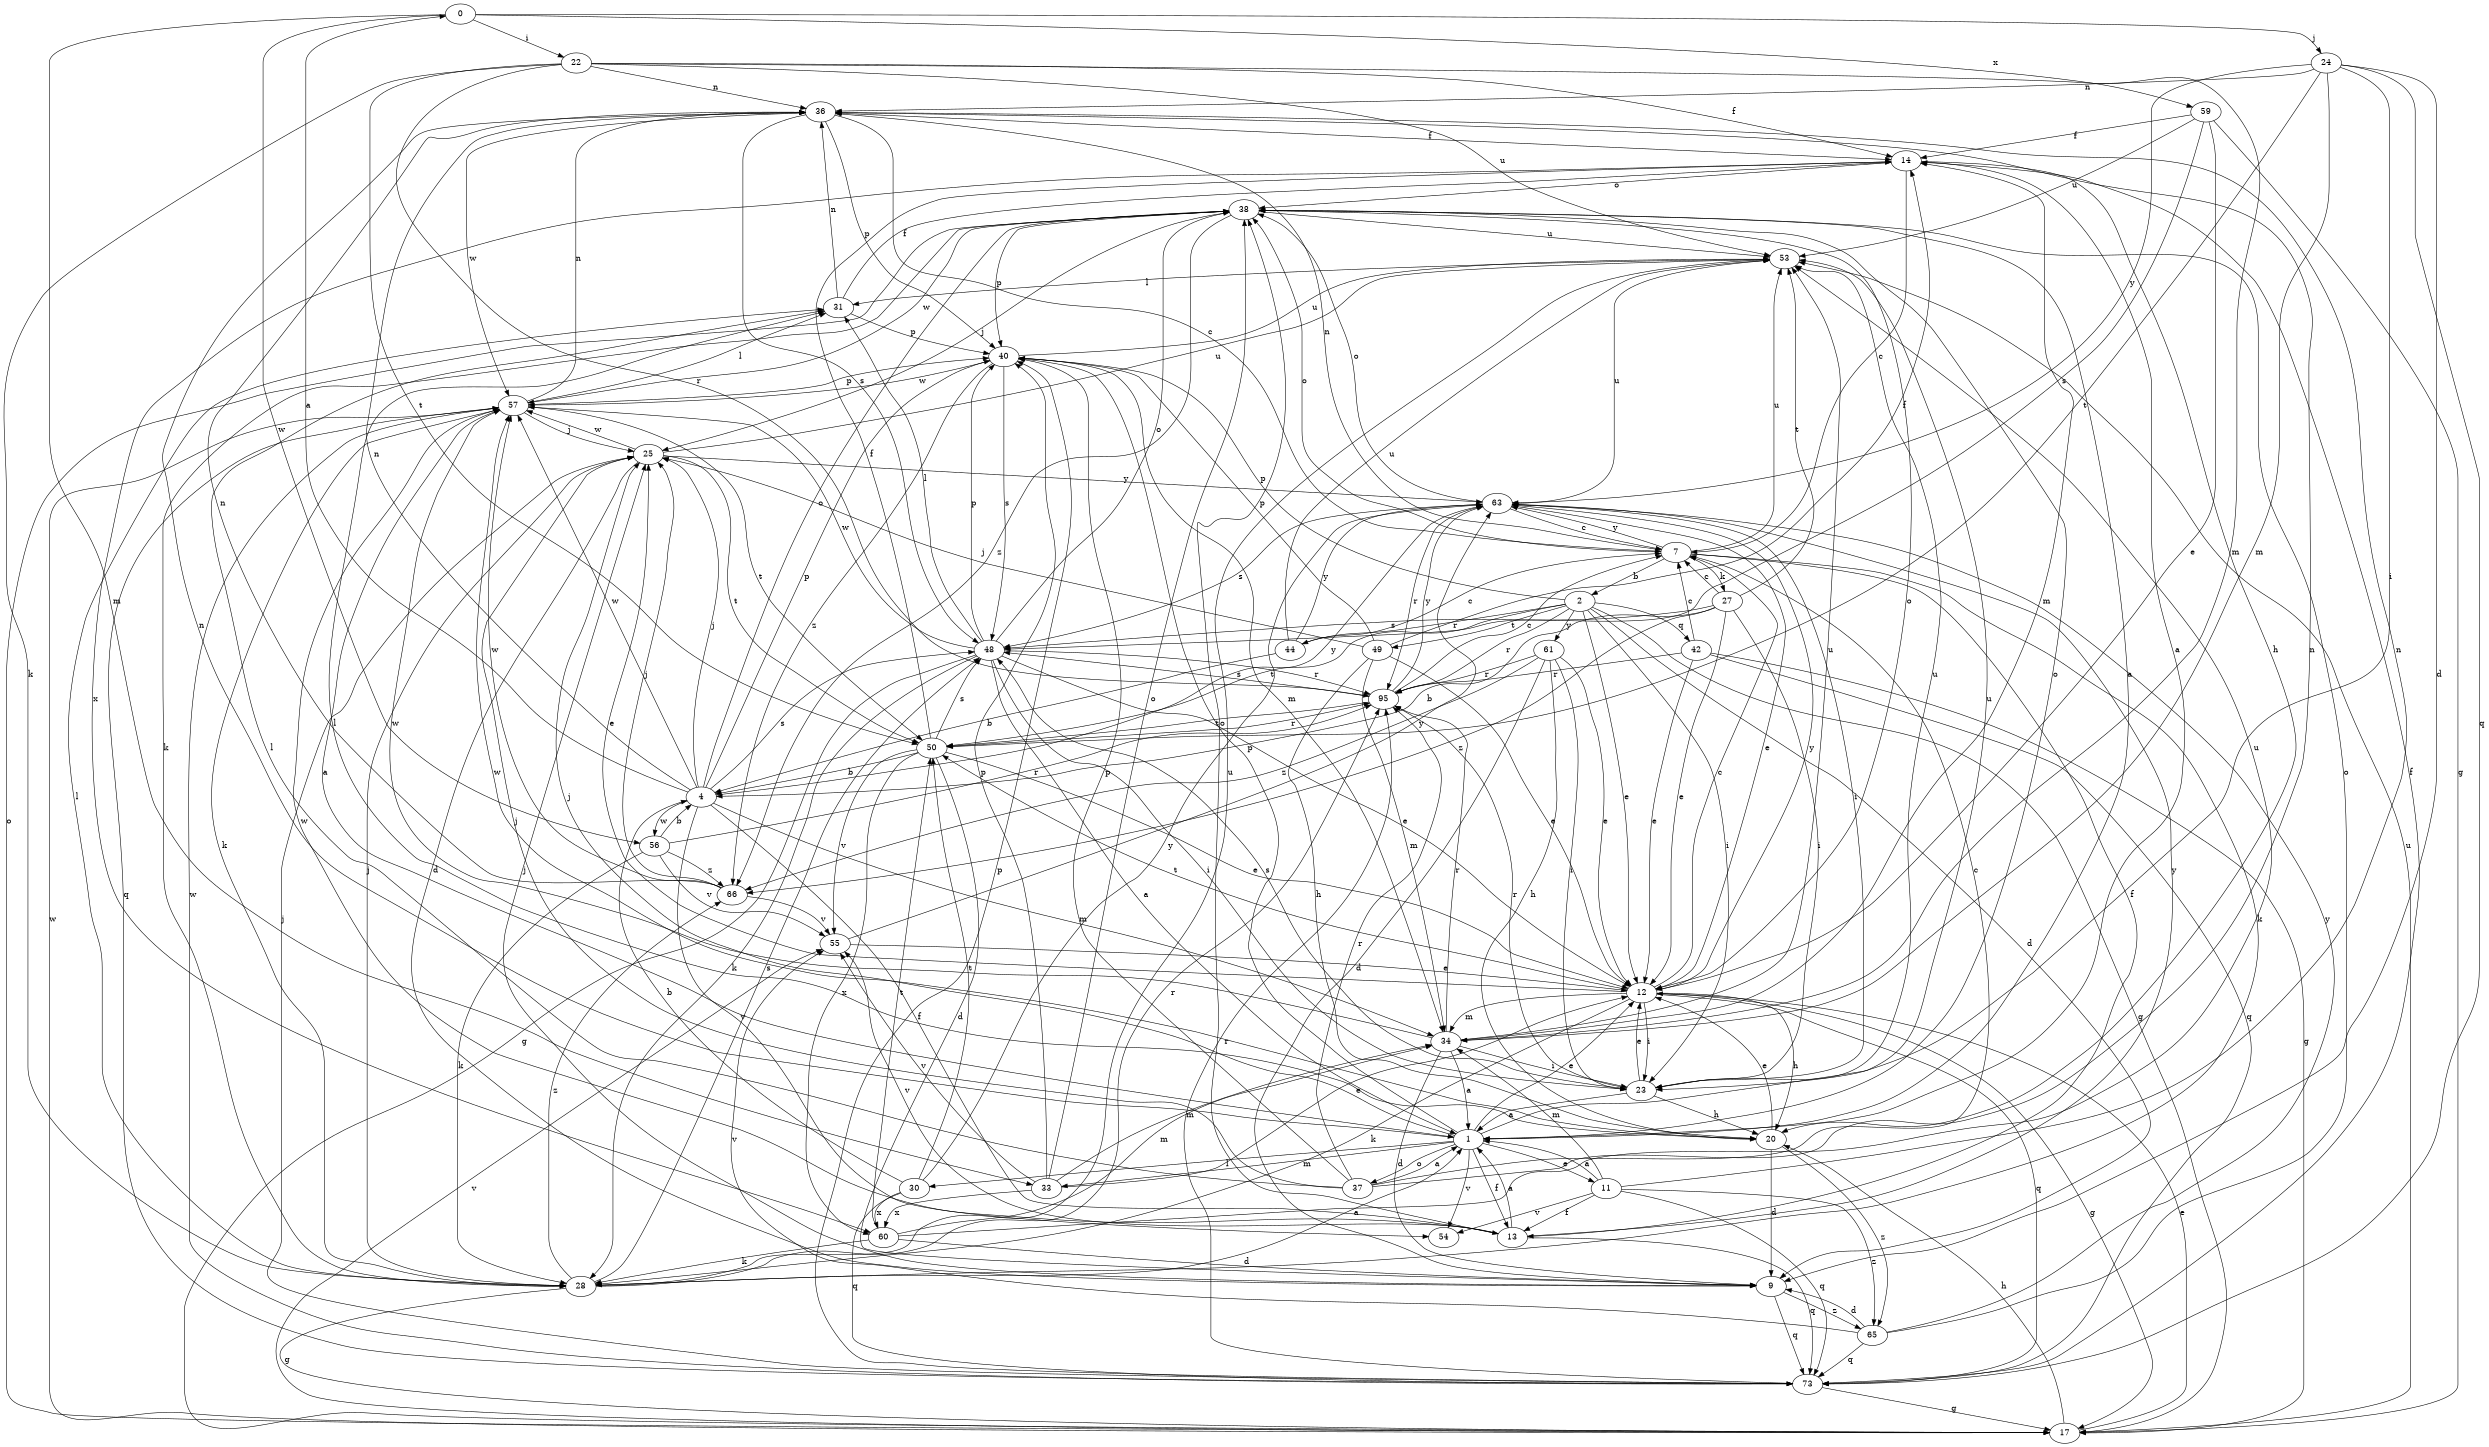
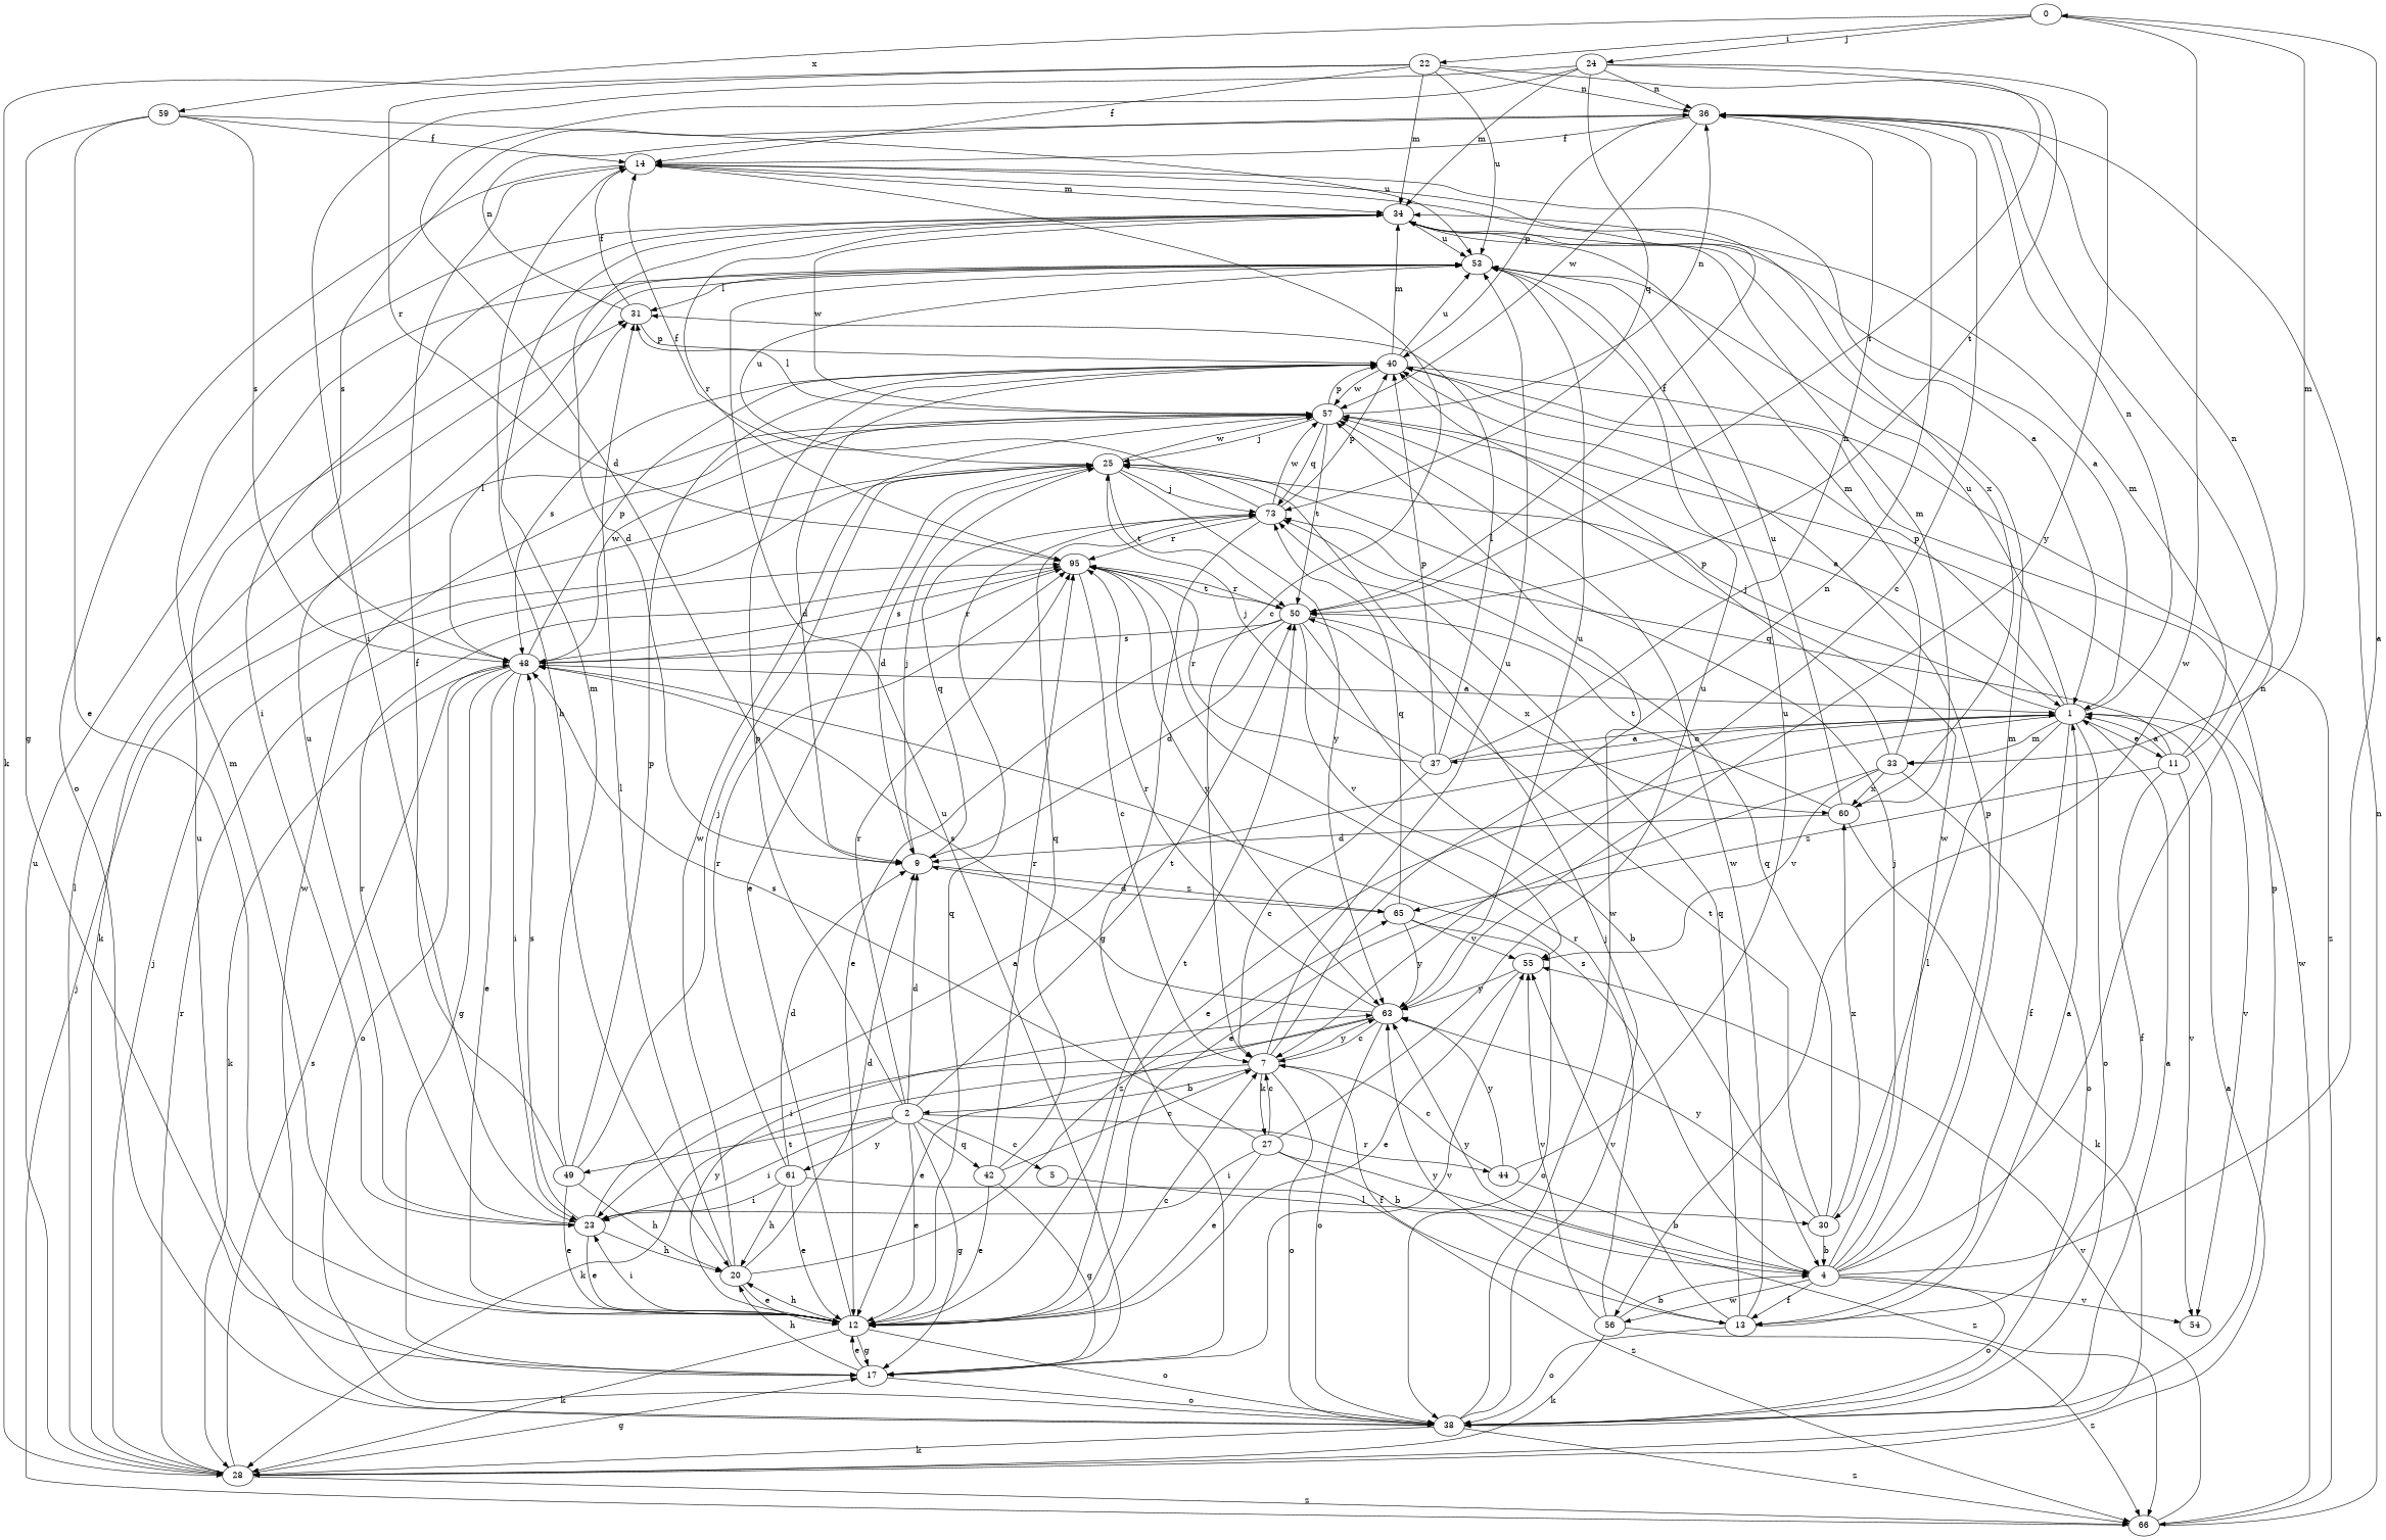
  strict digraph {
    0
    22
    24
    33
    56
    59
    36
    53
    n9 [label=95]
    50
    34
    28
    14
    9
    23
    63
    n17 [label=73]
    12
    38
    40
    55
    60
    4
    66
    17
    48
    1
    11
    13
    25
    30
    37
    54
    65
    7
    20
    57
    31
    2
+   5
    42
    44
    49
    61
    27
    0 -> 22 [label=i]
    0 -> 24 [label=j]
    0 -> 33 [label=m]
    0 -> 56 [label=w]
    0 -> 59 [label=x]
    22 -> 36 [label=n]
    22 -> 53 [label=u]
    22 -> n9 [label=r]
    22 -> 50 [label=t]
    22 -> 34 [label=m]
    22 -> 28 [label=k]
    22 -> 14 [label=f]
    24 -> 36 [label=n]
    24 -> 50 [label=t]
    24 -> 34 [label=m]
    24 -> 9 [label=d]
    24 -> 23 [label=i]
    24 -> 63 [label=y]
    24 -> n17 [label=q]
    33 -> 34 [label=m]
    33 -> 12 [label=e]
    33 -> 38 [label=o]
    33 -> 40 [label=p]
    33 -> 55 [label=v]
    33 -> 60 [label=x]
    56 -> n9 [label=r]
    56 -> 28 [label=k]
    56 -> 55 [label=v]
    56 -> 4 [label=b]
    56 -> 66 [label=z]
    59 -> 53 [label=u]
    59 -> 14 [label=f]
    59 -> 12 [label=e]
    59 -> 17 [label=g]
    59 -> 48 [label=s]
    36 -> 14 [label=f]
    36 -> 40 [label=p]
    36 -> 48 [label=s]
    36 -> 7 [label=c]
    36 -> 57 [label=w]
    53 -> 31 [label=l]
    n9 -> 50 [label=t]
    n9 -> 63 [label=y]
    n9 -> 48 [label=s]
    n9 -> 7 [label=c]
    50 -> n9 [label=r]
    50 -> 14 [label=f]
    50 -> 9 [label=d]
    50 -> 12 [label=e]
    50 -> 55 [label=v]
    50 -> 60 [label=x]
    50 -> 4 [label=b]
    50 -> 48 [label=s]
    34 -> 53 [label=u]
    34 -> n9 [label=r]
    34 -> 9 [label=d]
    34 -> 23 [label=i]
    34 -> 1 [label=a]
    34 -> 57 [label=w]
    28 -> 53 [label=u]
    28 -> n9 [label=r]
    28 -> 66 [label=z]
    28 -> 17 [label=g]
    28 -> 48 [label=s]
    28 -> 1 [label=a]
    28 -> 25 [label=j]
    28 -> 31 [label=l]
-   34 -> 14 [label=m]
+   14 -> 34 [label=m]
    14 -> 38 [label=o]
    14 -> 60 [label=x]
    14 -> 1 [label=a]
    14 -> 7 [label=c]
    14 -> 20 [label=h]
    9 -> n17 [label=q]
    9 -> 25 [label=j]
    9 -> 65 [label=z]
    23 -> 53 [label=u]
    23 -> n9 [label=r]
    23 -> 12 [label=e]
    23 -> 48 [label=s]
    23 -> 1 [label=a]
    23 -> 20 [label=h]
    63 -> 53 [label=u]
    63 -> n9 [label=r]
    63 -> 23 [label=i]
    63 -> 12 [label=e]
    63 -> 38 [label=o]
    63 -> 48 [label=s]
    63 -> 7 [label=c]
    n17 -> n9 [label=r]
    n17 -> 14 [label=f]
    n17 -> 40 [label=p]
    n17 -> 17 [label=g]
-   n17 -> 25 [label=j]
+   25 -> n17 [label=j]
    n17 -> 57 [label=w]
    12 -> 50 [label=t]
    12 -> 34 [label=m]
    12 -> 28 [label=k]
    12 -> 23 [label=i]
    12 -> 63 [label=y]
    12 -> n17 [label=q]
    12 -> 38 [label=o]
    12 -> 17 [label=g]
    12 -> 25 [label=e]
    12 -> 7 [label=c]
    12 -> 20 [label=h]
    38 -> 53 [label=u]
    38 -> 28 [label=k]
    38 -> 40 [label=p]
    38 -> 66 [label=z]
    38 -> 1 [label=a]
    38 -> 25 [label=j]
    38 -> 57 [label=w]
    40 -> 53 [label=u]
    40 -> 34 [label=m]
+   40 -> 9 [label=d]
    40 -> 66 [label=z]
    40 -> 48 [label=s]
    40 -> 57 [label=w]
    55 -> 63 [label=y]
    55 -> 12 [label=e]
    60 -> 53 [label=u]
    60 -> 50 [label=t]
    60 -> 34 [label=m]
    60 -> 28 [label=k]
    60 -> 9 [label=d]
    4 -> 0 [label=a]
    4 -> 56 [label=w]
    4 -> 36 [label=n]
    4 -> 34 [label=m]
    4 -> 63 [label=y]
    4 -> 38 [label=o]
    4 -> 40 [label=p]
    4 -> 48 [label=s]
    4 -> 13 [label=f]
    4 -> 25 [label=j]
    4 -> 54 [label=v]
    4 -> 57 [label=w]
    66 -> 36 [label=n]
    66 -> 55 [label=v]
    66 -> 25 [label=j]
    66 -> 57 [label=w]
    17 -> 53 [label=u]
    17 -> 12 [label=e]
    17 -> 38 [label=o]
    17 -> 55 [label=v]
    17 -> 20 [label=h]
    17 -> 57 [label=w]
    48 -> n9 [label=r]
    48 -> 28 [label=k]
    48 -> 23 [label=i]
    48 -> 12 [label=e]
    48 -> 38 [label=o]
    48 -> 40 [label=p]
    48 -> 17 [label=g]
    48 -> 1 [label=a]
    48 -> 57 [label=w]
    48 -> 31 [label=l]
    1 -> 33 [label=m]
    1 -> 36 [label=n]
    1 -> 53 [label=u]
    1 -> 12 [label=e]
    1 -> 38 [label=o]
    1 -> 40 [label=p]
    1 -> 11 [label=e]
    1 -> 13 [label=f]
    1 -> 25 [label=j]
    1 -> 30 [label=l]
    1 -> 37 [label=o]
    1 -> 54 [label=v]
    11 -> 36 [label=n]
    11 -> 34 [label=m]
    11 -> n17 [label=q]
    11 -> 1 [label=a]
    11 -> 13 [label=f]
    11 -> 54 [label=v]
    11 -> 65 [label=z]
    13 -> 63 [label=y]
    13 -> n17 [label=q]
    13 -> 38 [label=o]
    13 -> 55 [label=v]
    13 -> 1 [label=a]
    13 -> 57 [label=w]
    25 -> 53 [label=u]
    25 -> 50 [label=t]
    25 -> 9 [label=d]
    25 -> 63 [label=y]
    25 -> 57 [label=w]
    30 -> 50 [label=t]
    30 -> 63 [label=y]
    30 -> n17 [label=q]
    30 -> 60 [label=x]
    30 -> 4 [label=b]
    37 -> 36 [label=n]
    37 -> n9 [label=r]
    37 -> 40 [label=p]
    37 -> 1 [label=a]
    37 -> 25 [label=j]
    37 -> 7 [label=c]
    37 -> 31 [label=l]
    65 -> 9 [label=d]
    65 -> 63 [label=y]
    65 -> n17 [label=q]
    65 -> 38 [label=o]
    65 -> 55 [label=v]
    7 -> 36 [label=n]
    7 -> 53 [label=u]
    7 -> 28 [label=k]
    7 -> 63 [label=y]
    7 -> 38 [label=o]
    7 -> 13 [label=f]
    7 -> 2 [label=b]
    7 -> 27 [label=k]
    20 -> 9 [label=d]
    20 -> 12 [label=e]
    20 -> 65 [label=z]
    20 -> 57 [label=w]
    20 -> 31 [label=l]
    57 -> 36 [label=n]
    57 -> 50 [label=t]
    57 -> 28 [label=k]
    57 -> n17 [label=q]
    57 -> 40 [label=p]
    57 -> 1 [label=a]
    57 -> 25 [label=j]
    57 -> 31 [label=l]
    31 -> 36 [label=n]
    31 -> 14 [label=f]
    31 -> 40 [label=p]
    2 -> n9 [label=r]
    2 -> 50 [label=t]
    2 -> 9 [label=d]
    2 -> 23 [label=i]
    2 -> 12 [label=e]
    2 -> 40 [label=p]
    2 -> 17 [label=g]
+   2 -> 5 [label=c]
    2 -> 42 [label=q]
    2 -> 44 [label=r]
    2 -> 49 [label=t]
    2 -> 61 [label=y]
+   5 -> 30 [label=l]
    42 -> n9 [label=r]
    42 -> n17 [label=q]
    42 -> 12 [label=e]
    42 -> 17 [label=g]
    42 -> 7 [label=c]
    44 -> 53 [label=u]
    44 -> 63 [label=y]
    44 -> 4 [label=b]
    44 -> 7 [label=c]
    49 -> 34 [label=m]
    49 -> 14 [label=f]
    49 -> 12 [label=e]
    49 -> 40 [label=p]
    49 -> 25 [label=j]
    49 -> 20 [label=h]
    61 -> n9 [label=r]
    61 -> 9 [label=d]
    61 -> 23 [label=i]
    61 -> 12 [label=e]
    61 -> 66 [label=z]
    61 -> 20 [label=h]
-   27 -> 53 [label=t]
+   27 -> 53 [label=u]
    27 -> 23 [label=i]
    27 -> 12 [label=e]
    27 -> 4 [label=b]
    27 -> 66 [label=z]
    27 -> 48 [label=s]
    27 -> 7 [label=c]
  }
